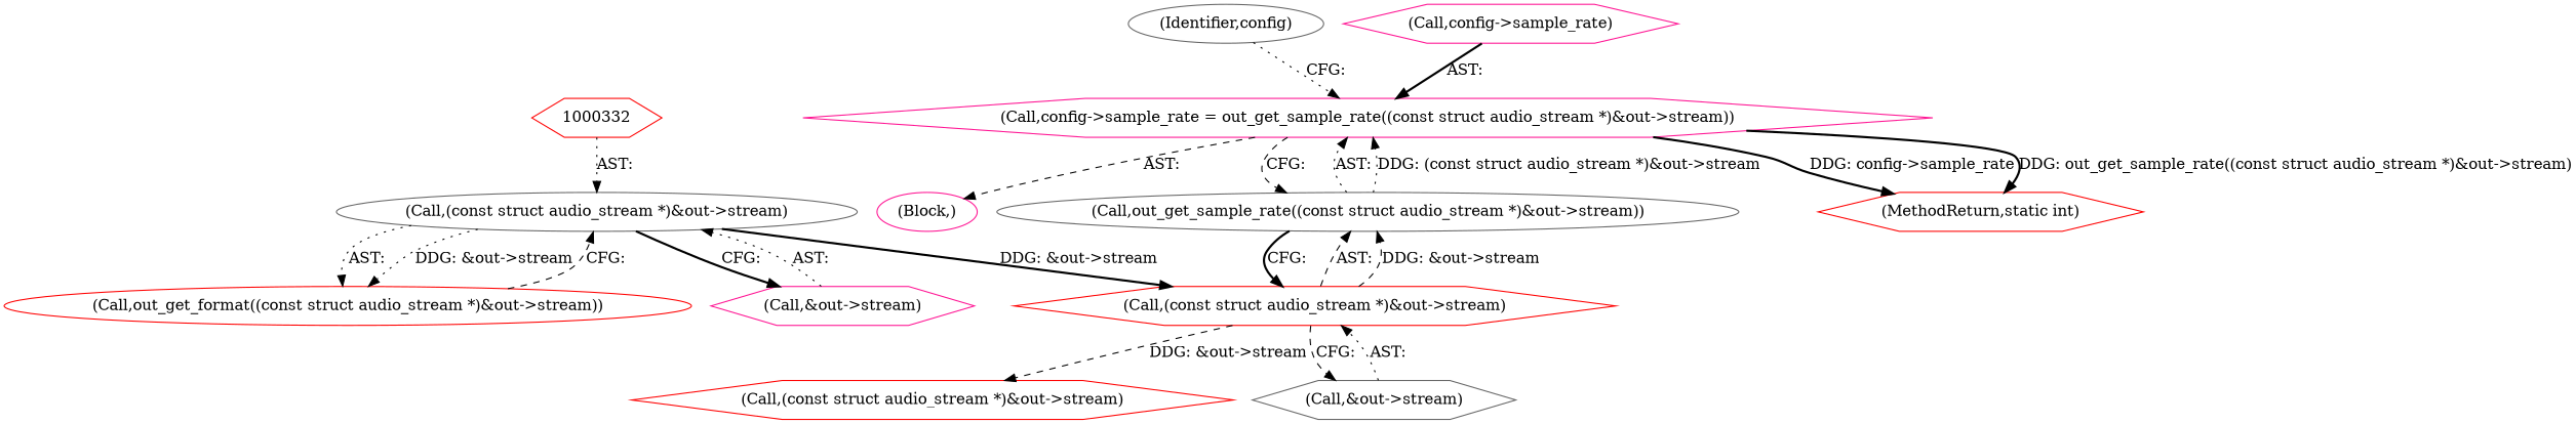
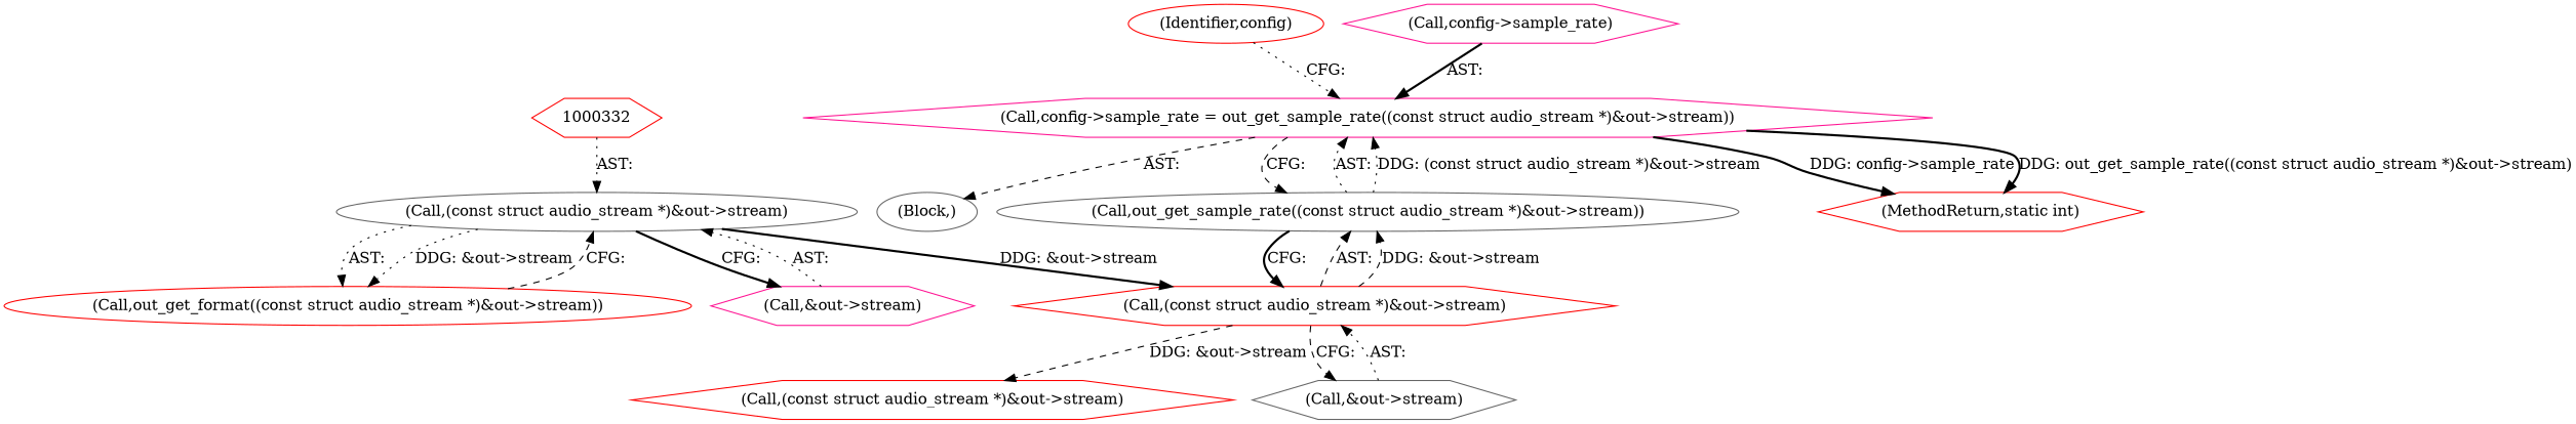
  digraph {
    fontname="DejaVu Serif"
    node [color=red fontname="DejaVu Serif" shape=hexagon]
    edge [fontname="DejaVu Serif" style=dotted]
    n1 [color=deeppink label="(Call,config->sample_rate = out_get_sample_rate((const struct audio_stream *)&out->stream))"]
    n2 [color=gray40 label="(Call,out_get_sample_rate((const struct audio_stream *)&out->stream))" shape=ellipse]
-   n3 [color=deeppink label="(Block,)" shape=ellipse]
+   n3 [color=gray40 label="(Block,)" shape=ellipse]
    n4 [label="(MethodReturn,static int)"]
    n5 [label="(Call,(const struct audio_stream *)&out->stream)"]
    n6 [label="(Call,(const struct audio_stream *)&out->stream)"]
    n7 [color=gray40 label="(Call,&out->stream)"]
    n8 [color=gray40 label="(Call,(const struct audio_stream *)&out->stream)" shape=ellipse]
    n9 [label="(Call,out_get_format((const struct audio_stream *)&out->stream))" shape=ellipse]
    n10 [color=deeppink label="(Call,&out->stream)"]
-   n11 [color=gray40 label="(Identifier,config)" shape=ellipse]
+   n11 [label="(Identifier,config)" shape=ellipse]
    n12 [color=deeppink label="(Call,config->sample_rate)"]
    1000332
    n1 -> n2 [label="CFG: " style=dashed]
    n1 -> n3 [label="AST: " style=dashed]
    n1 -> n4 [label="DDG: config->sample_rate" style=bold]
    n1 -> n4 [label="DDG: out_get_sample_rate((const struct audio_stream *)&out->stream)" style=bold]
    n2 -> n1 [label="AST: "]
    n2 -> n1 [label="DDG: (const struct audio_stream *)&out->stream"]
    n2 -> n5 [label="CFG: " style=bold]
    n5 -> n2 [label="AST: " style=dashed]
    n5 -> n2 [label="DDG: &out->stream" style=dashed]
    n5 -> n6 [label="DDG: &out->stream" style=dashed]
    n5 -> n7 [label="CFG: " style=dashed]
    n7 -> n5 [label="AST: "]
    n8 -> n5 [label="DDG: &out->stream" style=bold]
    n8 -> n9 [label="AST: "]
    n8 -> n9 [label="DDG: &out->stream"]
    n8 -> n10 [label="CFG: " style=bold]
    n9 -> n8 [label="CFG: " style=dashed]
    n10 -> n8 [label="AST: "]
    n11 -> n1 [label="CFG: "]
    n12 -> n1 [label="AST: " style=bold]
    1000332 -> n8 [label="AST: "]
  }
